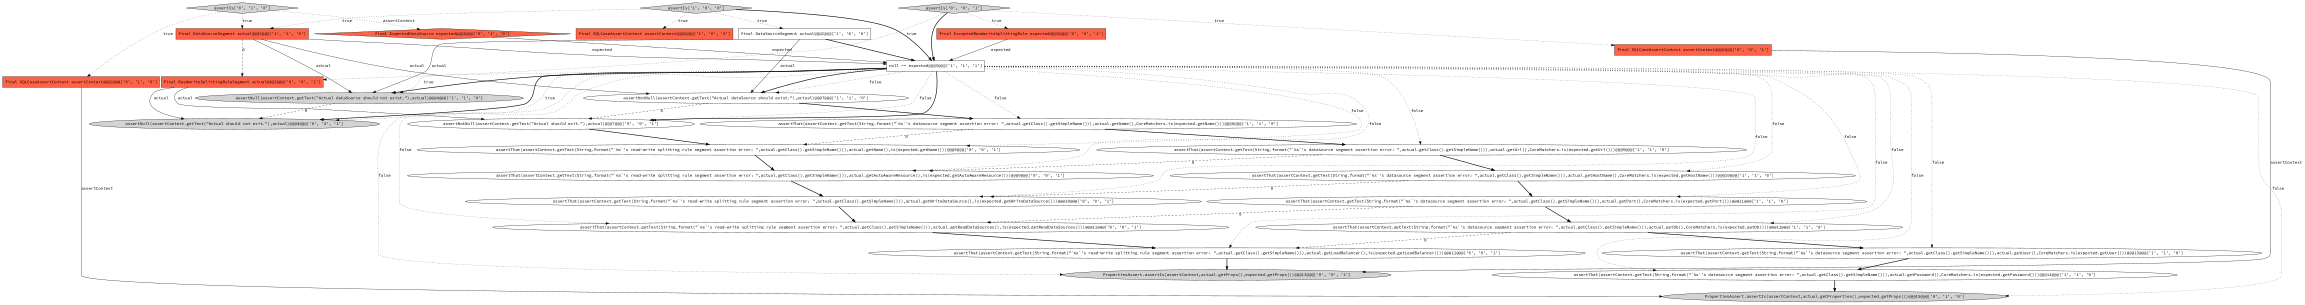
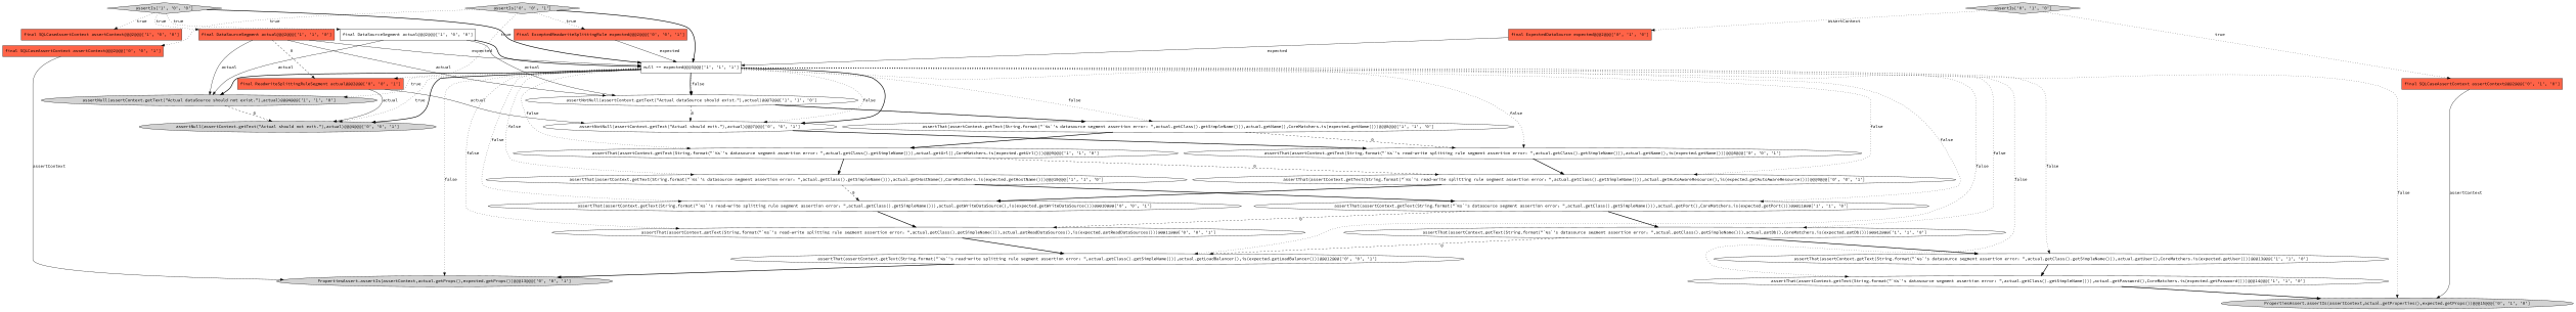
  digraph {
    fontname="Source Code Pro"
    node [fillcolor=white fontname="Source Code Pro" shape=ellipse style=filled]
    edge [fontname="Source Code Pro" style=dotted]
    n1 [label="assertThat(assertContext.getText(String.format(\"`%s`'s read-write splitting rule segment assertion error: \",actual.getClass().getSimpleName())),actual.getLoadBalancer(),is(expected.getLoadBalancer()))@@@12@@@['0', '0', '1']"]
    n2 [fillcolor=lightgray label="PropertiesAssert.assertIs(assertContext,actual.getProps(),expected.getProps())@@@13@@@['0', '0', '1']"]
    n3 [label="assertThat(assertContext.getText(String.format(\"`%s`'s datasource segment assertion error: \",actual.getClass().getSimpleName())),actual.getDb(),CoreMatchers.is(expected.getDb()))@@@12@@@['1', '1', '0']"]
    n4 [label="assertThat(assertContext.getText(String.format(\"`%s`'s datasource segment assertion error: \",actual.getClass().getSimpleName())),actual.getUser(),CoreMatchers.is(expected.getUser()))@@@13@@@['1', '1', '0']"]
    n5 [label="assertThat(assertContext.getText(String.format(\"`%s`'s datasource segment assertion error: \",actual.getClass().getSimpleName())),actual.getPassword(),CoreMatchers.is(expected.getPassword()))@@@14@@@['1', '1', '0']"]
    n6 [fillcolor=tomato label="final SQLCaseAssertContext assertContext@@@2@@@['0', '0', '1']" shape=box]
    n7 [label="assertThat(assertContext.getText(String.format(\"`%s`'s datasource segment assertion error: \",actual.getClass().getSimpleName())),actual.getName(),CoreMatchers.is(expected.getName()))@@@8@@@['1', '1', '0']"]
    n8 [label="assertThat(assertContext.getText(String.format(\"`%s`'s read-write splitting rule segment assertion error: \",actual.getClass().getSimpleName())),actual.getName(),is(expected.getName()))@@@8@@@['0', '0', '1']"]
    n9 [label="assertThat(assertContext.getText(String.format(\"`%s`'s datasource segment assertion error: \",actual.getClass().getSimpleName())),actual.getUrl(),CoreMatchers.is(expected.getUrl()))@@@9@@@['1', '1', '0']"]
    n10 [label="assertThat(assertContext.getText(String.format(\"`%s`'s read-write splitting rule segment assertion error: \",actual.getClass().getSimpleName())),actual.getAutoAwareResource(),is(expected.getAutoAwareResource()))@@@9@@@['0', '0', '1']"]
    n11 [label="assertThat(assertContext.getText(String.format(\"`%s`'s datasource segment assertion error: \",actual.getClass().getSimpleName())),actual.getHostName(),CoreMatchers.is(expected.getHostName()))@@@10@@@['1', '1', '0']"]
    n12 [fillcolor=lightgray label="PropertiesAssert.assertIs(assertContext,actual.getProperties(),expected.getProps())@@@15@@@['0', '1', '0']"]
    n13 [label="assertThat(assertContext.getText(String.format(\"`%s`'s read-write splitting rule segment assertion error: \",actual.getClass().getSimpleName())),actual.getWriteDataSource(),is(expected.getWriteDataSource()))@@@10@@@['0', '0', '1']"]
    n14 [label="assertThat(assertContext.getText(String.format(\"`%s`'s read-write splitting rule segment assertion error: \",actual.getClass().getSimpleName())),actual.getReadDataSources(),is(expected.getReadDataSources()))@@@11@@@['0', '0', '1']"]
    n15 [label="null == expected@@@3@@@['1', '1', '1']" shape=box]
    n16 [fillcolor=lightgray label="assertNull(assertContext.getText(\"Actual should not exit.\"),actual)@@@4@@@['0', '0', '1']"]
    n17 [label="assertThat(assertContext.getText(String.format(\"`%s`'s datasource segment assertion error: \",actual.getClass().getSimpleName())),actual.getPort(),CoreMatchers.is(expected.getPort()))@@@11@@@['1', '1', '0']"]
    n18 [fillcolor=lightgray label="assertNull(assertContext.getText(\"Actual dataSource should not exist.\"),actual)@@@4@@@['1', '1', '0']"]
    n19 [label="assertNotNull(assertContext.getText(\"Actual should exit.\"),actual)@@@7@@@['0', '0', '1']"]
    n20 [label="assertNotNull(assertContext.getText(\"Actual dataSource should exist.\"),actual)@@@7@@@['1', '1', '0']"]
    n21 [fillcolor=tomato label="final SQLCaseAssertContext assertContext@@@2@@@['0', '1', '0']" shape=box]
    n22 [fillcolor=tomato label="final ReadwriteSplittingRuleSegment actual@@@2@@@['0', '0', '1']" shape=box]
    n23 [fillcolor=tomato label="final ExceptedReadwriteSplittingRule expected@@@2@@@['0', '0', '1']" shape=box]
    n24 [label="final DataSourceSegment actual@@@2@@@['1', '0', '0']" shape=box]
    n25 [fillcolor=tomato label="final DataSourceSegment actual@@@2@@@['1', '1', '0']" shape=box]
-   n26 [fillcolor=tomato label="final ExpectedDataSource expected@@@2@@@['0', '1', '0']" shape=diamond]
+   n26 [fillcolor=tomato label="final ExpectedDataSource expected@@@2@@@['0', '1', '0']" shape=box]
    n27 [fillcolor=lightgray label="assertIs['1', '0', '0']" shape=diamond]
    n28 [fillcolor=tomato label="final SQLCaseAssertContext assertContext@@@2@@@['1', '0', '0']" shape=box]
    n29 [fillcolor=lightgray label="assertIs['0', '1', '0']" shape=diamond]
    n30 [fillcolor=lightgray label="assertIs['0', '0', '1']" shape=diamond]
    n1 -> n2 [style=bold]
    n3 -> n1 [label=0 style=dashed]
    n3 -> n4 [style=bold]
    n4 -> n5 [style=bold]
    n5 -> n12 [style=bold]
    n6 -> n2 [label=assertContext style=solid]
    n7 -> n8 [label=0 style=dashed]
    n7 -> n9 [style=bold]
    n8 -> n10 [style=bold]
    n9 -> n10 [label=0 style=dashed]
    n9 -> n11 [style=bold]
    n10 -> n13 [style=bold]
    n11 -> n13 [label=0 style=dashed]
    n11 -> n17 [style=bold]
    n13 -> n14 [style=bold]
    n14 -> n1 [style=bold]
    n15 -> n1 [label=false]
    n15 -> n2 [label=false]
    n15 -> n3 [label=false]
    n15 -> n4 [label=false]
    n15 -> n5 [label=false]
    n15 -> n7 [label=false]
    n15 -> n8 [label=false]
    n15 -> n9 [label=false]
    n15 -> n10 [label=false]
    n15 -> n11 [label=false]
    n15 -> n12 [label=false]
    n15 -> n13 [label=false]
    n15 -> n14 [label=false]
    n15 -> n16 [style=bold]
    n15 -> n16 [label=true]
    n15 -> n17 [label=false]
    n15 -> n18 [style=bold]
    n15 -> n18 [label=true]
    n15 -> n19 [style=bold]
    n15 -> n19 [label=false]
    n15 -> n20 [style=bold]
    n15 -> n20 [label=false]
    n17 -> n3 [style=bold]
    n17 -> n14 [label=0 style=dashed]
    n18 -> n16 [label=0 style=dashed]
    n19 -> n8 [style=bold]
    n20 -> n7 [style=bold]
    n20 -> n19 [label=0 style=dashed]
    n21 -> n12 [label=assertContext style=solid]
    n22 -> n16 [label=actual style=solid]
    n22 -> n19 [label=actual style=solid]
    n23 -> n15 [label=expected style=solid]
    n24 -> n15 [style=bold]
    n24 -> n18 [label=actual style=solid]
    n24 -> n20 [label=actual style=solid]
    n25 -> n15 [label=expected style=solid]
    n25 -> n18 [label=actual style=solid]
    n25 -> n20 [label=actual style=solid]
    n25 -> n22 [label=0 style=dashed]
    n26 -> n15 [label=expected style=solid]
    n27 -> n15 [style=bold]
    n27 -> n24 [label=true]
    n27 -> n25 [label=true]
    n27 -> n28 [label=true]
    n29 -> n21 [label=true]
-   n29 -> n25 [label=true]
    n29 -> n26 [label=assertContext]
    n30 -> n6 [label=true]
    n30 -> n15 [style=bold]
    n30 -> n22 [label=true]
    n30 -> n23 [label=true]
  }
